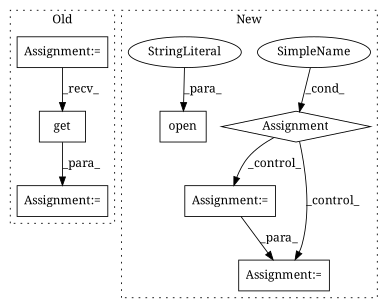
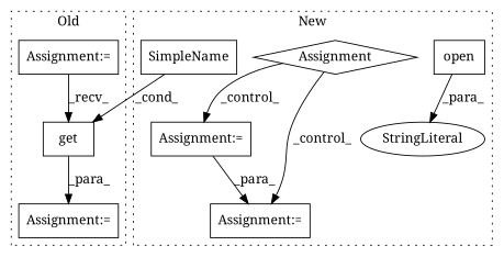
  digraph {
    fontname="Noto Serif"
    node [a=7 fontname="Noto Serif" l=1 shape=box]
    edge [fontname="Noto Serif"]
    n1 [a=32 l="4,1" label=get s="2946,2957"]
    n2 [l=7 label="Assignment:=" s=2920]
    n3 [label="Assignment:=" s=2853]
    n4 [a=32 l="5,1" label=open s="3039,3057"]
    n5 [a=104 l="10,2" label=Assignment s="3029,3058" shape=diamond]
    n6 [label="Assignment:=" s=3077]
-   n7 [a=42 label=SimpleName shape=ellipse l=""]
+   n7 [a=42 label=SimpleName l=""]
    n8 [label="Assignment:=" s=3092]
    n9 [a=45 l=4 label=StringLiteral s=3053 shape=ellipse]
    subgraph cluster_1 {
      label=Old
      style=dotted
      n1
      n2
      n3
    }
    subgraph cluster_2 {
      label=New
      style=dotted
      n4
      n5
      n6
      n7
      n8
      n9
    }
    n1 -> n2 [label=_para_]
    n3 -> n1 [label=_recv_]
    n5 -> n6 [label=_control_]
    n5 -> n8 [label=_control_]
    n6 -> n8 [label=_para_]
-   n7 -> n5 [label=_cond_]
-   n9 -> n4 [label=_para_]
+   n7 -> n1 [label=_cond_]
+   n4 -> n9 [label=_para_]
  }
